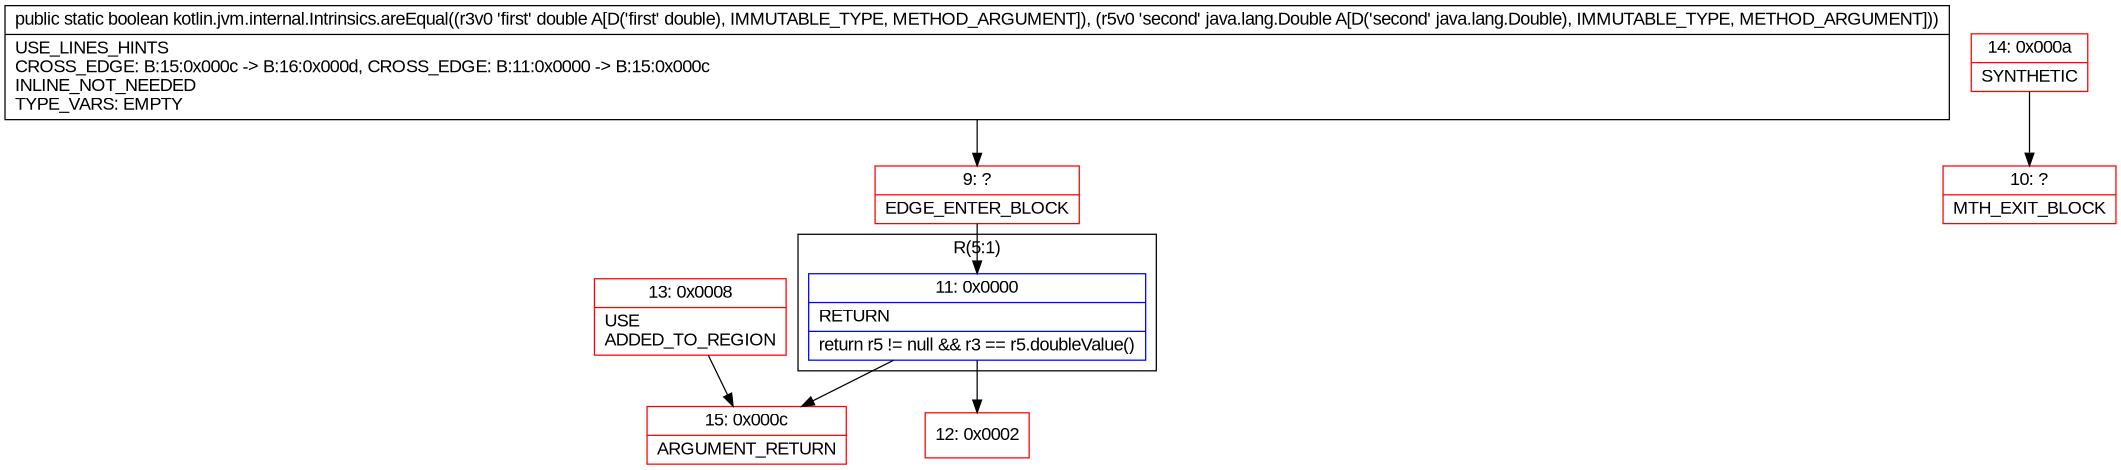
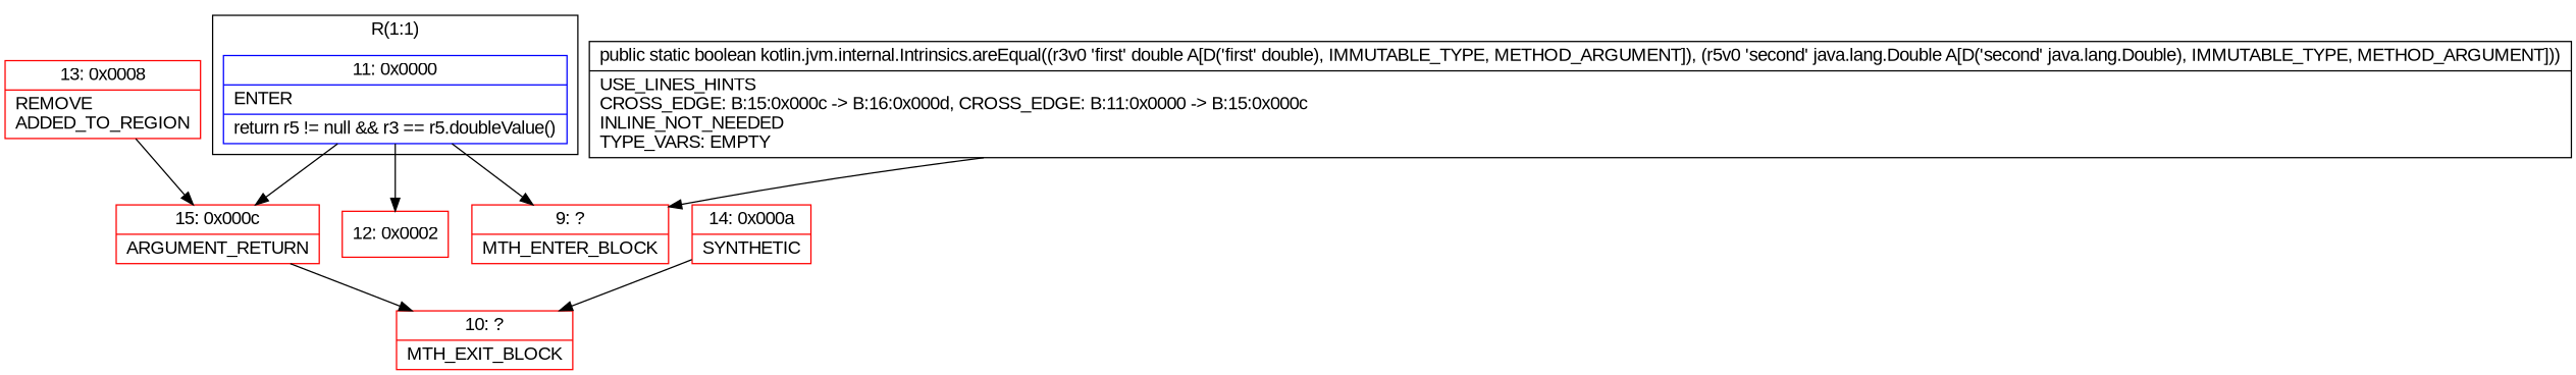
  digraph {
    fontname="Liberation Sans"
    node [color=red fontname="Liberation Sans" shape=record]
    edge [fontname="Liberation Sans"]
-   n1 [color=blue label="{11\:\ 0x0000|RETURN\l|return r5 != null && r3 == r5.doubleValue()\l}"]
+   n1 [color=blue label="{11\:\ 0x0000|ENTER\l|return r5 != null && r3 == r5.doubleValue()\l}"]
    n2 [label="{12\:\ 0x0002}"]
    n3 [label="{15\:\ 0x000c|ARGUMENT_RETURN\l}"]
    n4 [label="{10\:\ ?|MTH_EXIT_BLOCK\l}"]
-   n5 [label="{9\:\ ?|EDGE_ENTER_BLOCK\l}"]
-   n6 [label="{13\:\ 0x0008|USE\lADDED_TO_REGION\l}"]
+   n5 [label="{9\:\ ?|MTH_ENTER_BLOCK\l}"]
+   n6 [label="{13\:\ 0x0008|REMOVE\lADDED_TO_REGION\l}"]
    n7 [label="{14\:\ 0x000a|SYNTHETIC\l}"]
    n8 [label="{public static boolean kotlin.jvm.internal.Intrinsics.areEqual((r3v0 'first' double A[D('first' double), IMMUTABLE_TYPE, METHOD_ARGUMENT]), (r5v0 'second' java.lang.Double A[D('second' java.lang.Double), IMMUTABLE_TYPE, METHOD_ARGUMENT]))  | USE_LINES_HINTS\lCROSS_EDGE: B:15:0x000c \-\> B:16:0x000d, CROSS_EDGE: B:11:0x0000 \-\> B:15:0x000c\lINLINE_NOT_NEEDED\lTYPE_VARS: EMPTY\l}" color=""]
    subgraph cluster_1 {
-     label="R(5:1)"
+     label="R(1:1)"
      n1
    }
    n1 -> n2
    n1 -> n3
-   n5 -> n1
+   n3 -> n4
+   n1 -> n5
    n6 -> n3
    n7 -> n4
    n8 -> n5
  }
